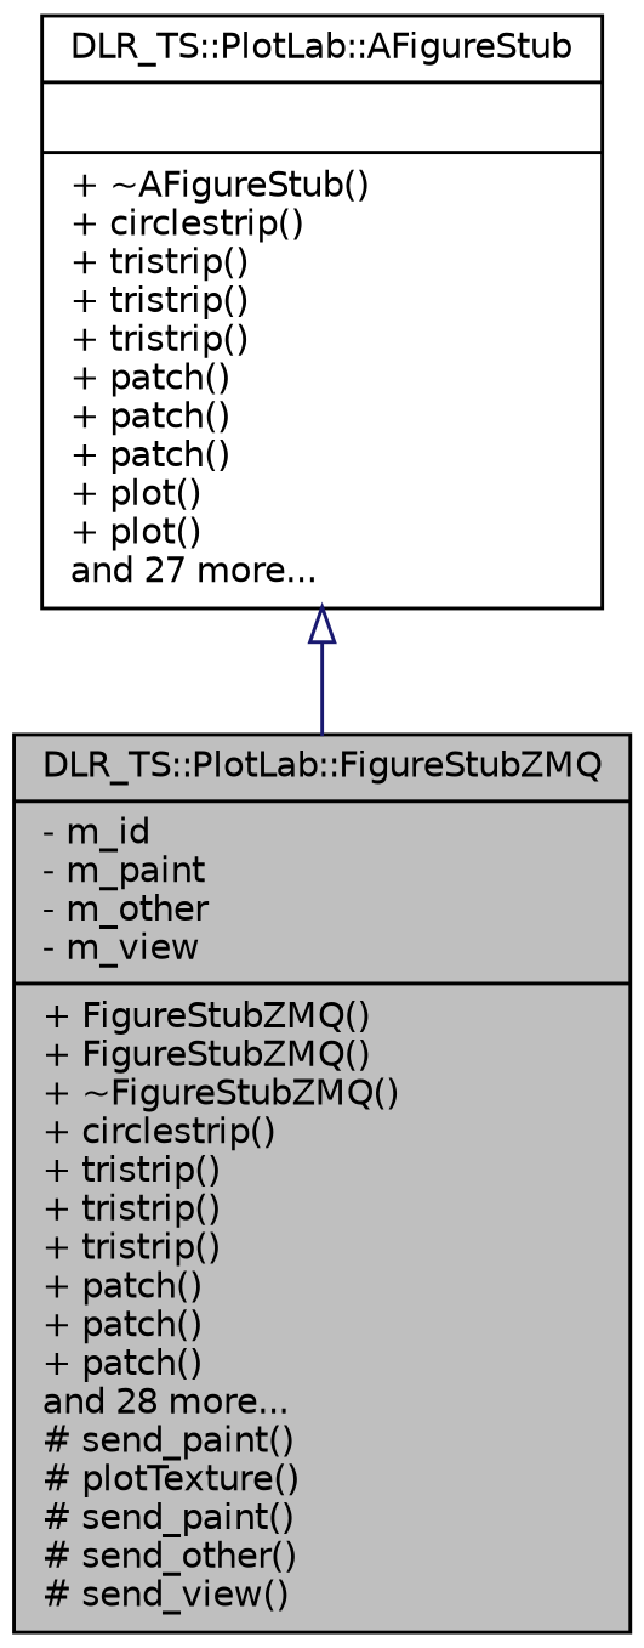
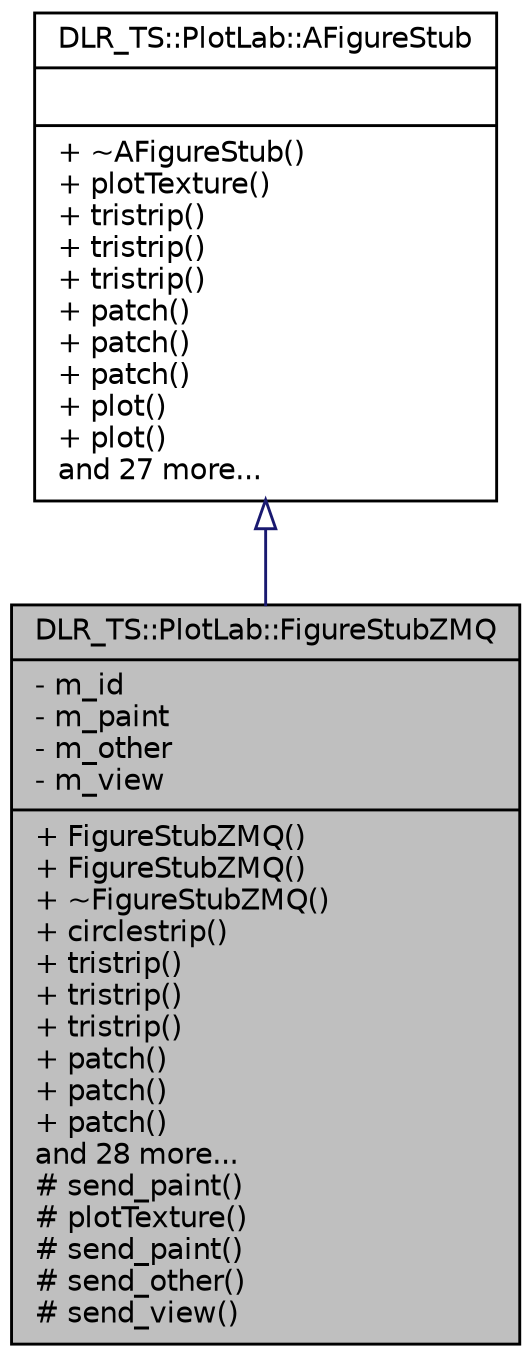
  digraph {
    node [color=black fontname=Helvetica fontsize=10 shape=record style=filled]
    n1 [fillcolor=grey75 fontcolor=black height=0.2 label="{DLR_TS::PlotLab::FigureStubZMQ\n|- m_id\l- m_paint\l- m_other\l- m_view\l|+ FigureStubZMQ()\l+ FigureStubZMQ()\l+ ~FigureStubZMQ()\l+ circlestrip()\l+ tristrip()\l+ tristrip()\l+ tristrip()\l+ patch()\l+ patch()\l+ patch()\land 28 more...\l# send_paint()\l# plotTexture()\l# send_paint()\l# send_other()\l# send_view()\l}" width=0.4]
-   n2 [fillcolor=white height=0.2 label="{DLR_TS::PlotLab::AFigureStub\n||+ ~AFigureStub()\l+ circlestrip()\l+ tristrip()\l+ tristrip()\l+ tristrip()\l+ patch()\l+ patch()\l+ patch()\l+ plot()\l+ plot()\land 27 more...\l}" width=0.4]
+   n2 [fillcolor=white height=0.2 label="{DLR_TS::PlotLab::AFigureStub\n||+ ~AFigureStub()\l+ plotTexture()\l+ tristrip()\l+ tristrip()\l+ tristrip()\l+ patch()\l+ patch()\l+ patch()\l+ plot()\l+ plot()\land 27 more...\l}" width=0.4]
    n2 -> n1 [arrowtail=onormal color=midnightblue dir=back fontname=Helvetica fontsize=10 labelfontname=Helvetica labelfontsize=10 style=solid]
  }
